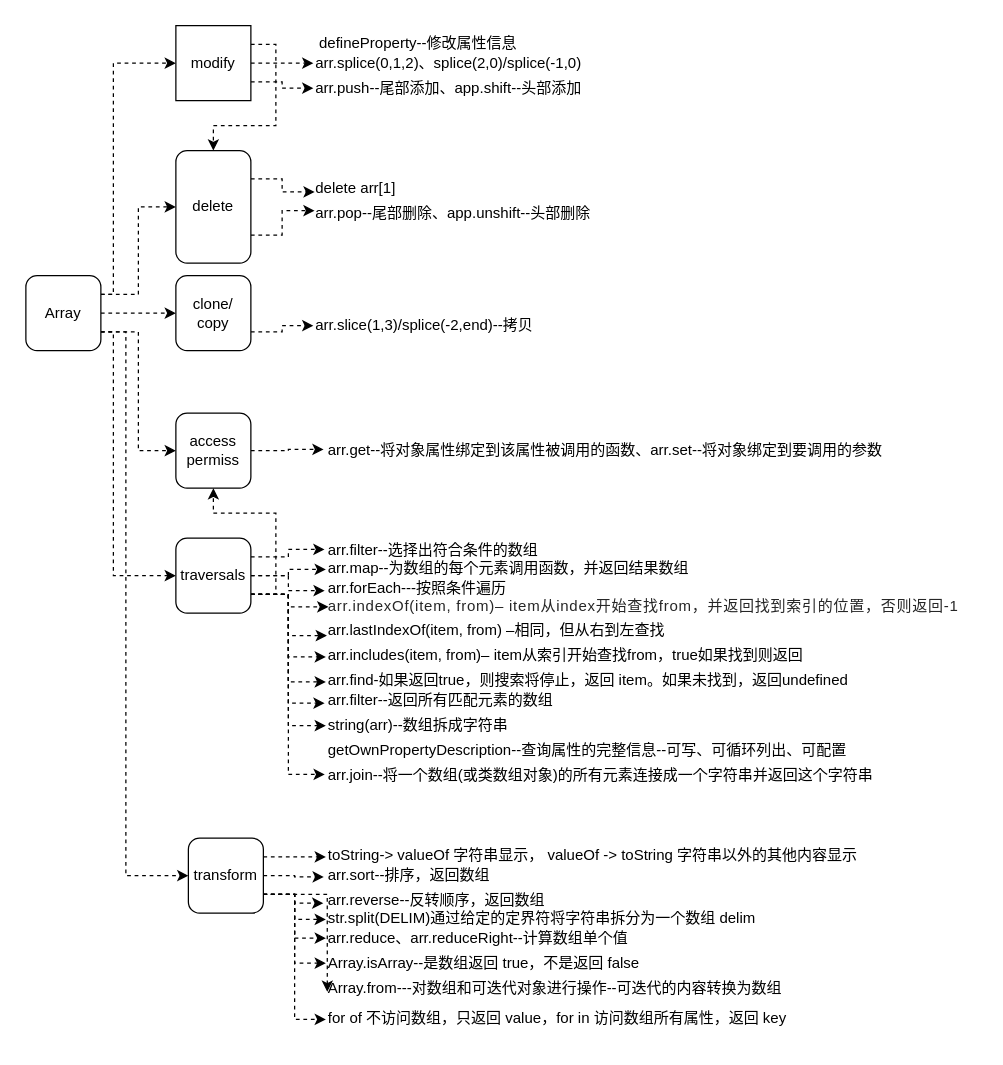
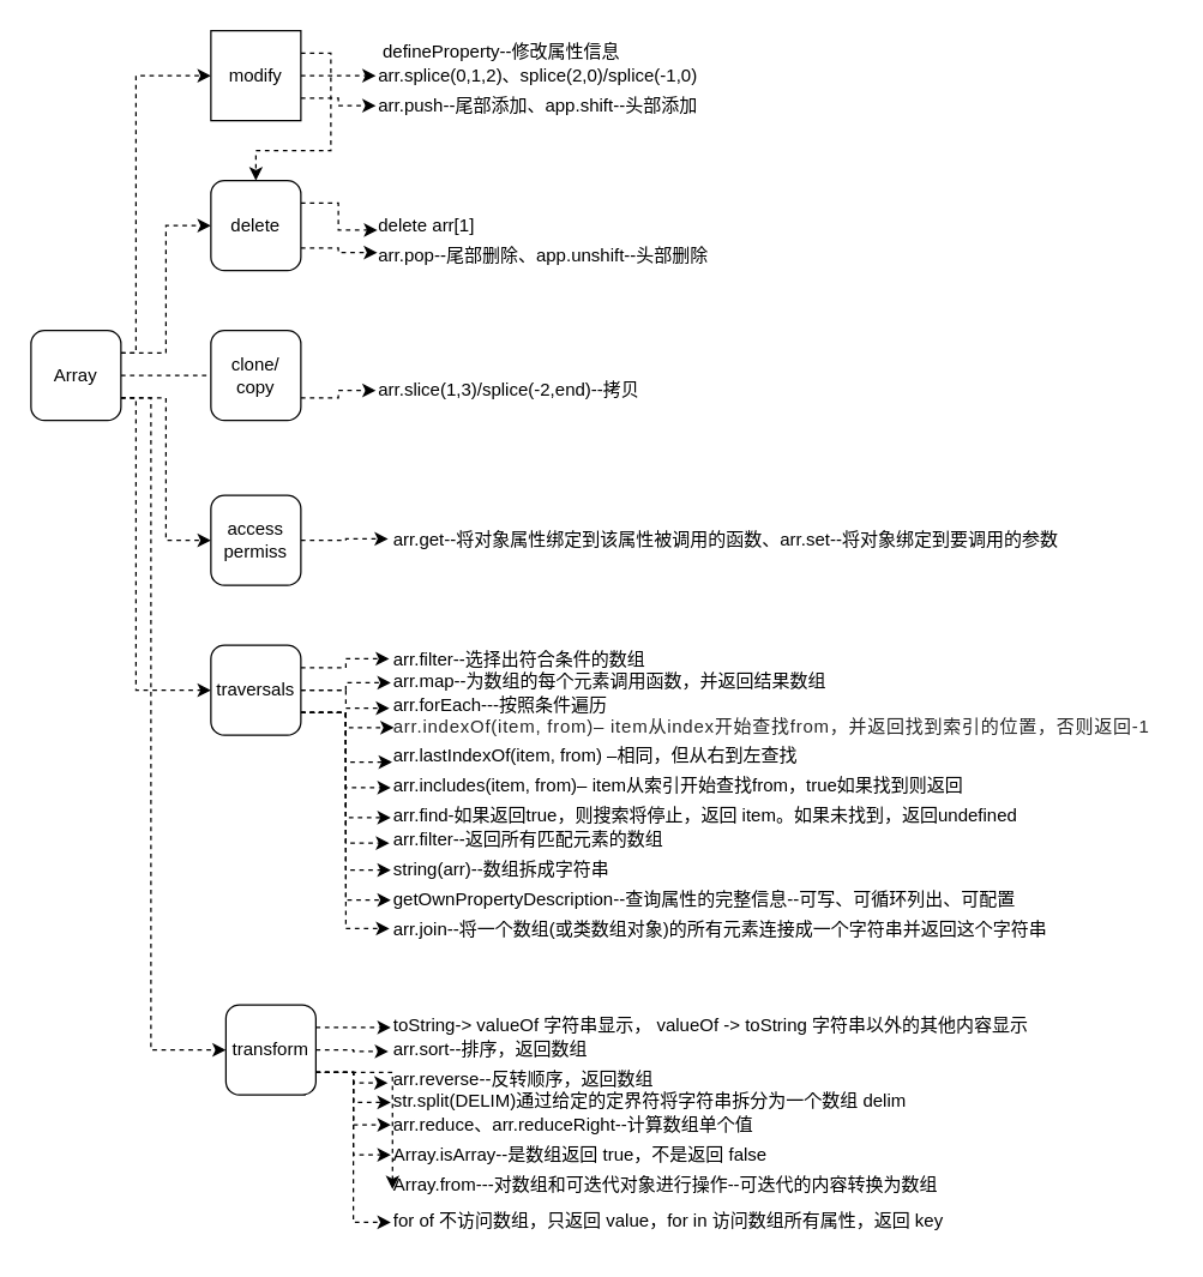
  <mxCell id="0" />
  <mxCell id="1" parent="0" />
  <mxCell id="2" style="edgeStyle=orthogonalEdgeStyle;rounded=0;orthogonalLoop=1;jettySize=auto;html=1;exitX=1;exitY=0.25;exitDx=0;exitDy=0;entryX=0;entryY=0.5;entryDx=0;entryDy=0;dashed=1;" parent="1" source="8" target="12" edge="1"><mxGeometry relative="1" as="geometry"><Array as="points"><mxPoint x="90" y="235" /><mxPoint x="90" y="50" /></Array></mxGeometry></mxCell>
  <mxCell id="3" style="edgeStyle=orthogonalEdgeStyle;rounded=0;orthogonalLoop=1;jettySize=auto;html=1;exitX=1;exitY=0.25;exitDx=0;exitDy=0;entryX=0;entryY=0.5;entryDx=0;entryDy=0;dashed=1;" parent="1" source="8" target="17" edge="1"><mxGeometry relative="1" as="geometry" /></mxCell>
- <mxCell id="4" style="edgeStyle=orthogonalEdgeStyle;rounded=0;orthogonalLoop=1;jettySize=auto;html=1;exitX=1;exitY=0.5;exitDx=0;exitDy=0;entryX=0;entryY=0.5;entryDx=0;entryDy=0;dashed=1;" parent="1" source="8" target="14" edge="1"><mxGeometry relative="1" as="geometry" /></mxCell>
+ <mxCell id="4" style="edgeStyle=orthogonalEdgeStyle;rounded=0;orthogonalLoop=1;jettySize=auto;html=1;exitX=1;exitY=0.5;exitDx=0;exitDy=0;entryX=0;entryY=0.5;entryDx=0;entryDy=0;dashed=1;endArrow=none;" parent="1" source="8" target="14" edge="1"><mxGeometry relative="1" as="geometry" /></mxCell>
  <mxCell id="5" style="edgeStyle=orthogonalEdgeStyle;rounded=0;orthogonalLoop=1;jettySize=auto;html=1;exitX=1;exitY=0.75;exitDx=0;exitDy=0;entryX=0;entryY=0.5;entryDx=0;entryDy=0;dashed=1;" parent="1" source="8" target="19" edge="1"><mxGeometry relative="1" as="geometry" /></mxCell>
  <mxCell id="6" style="edgeStyle=orthogonalEdgeStyle;rounded=0;orthogonalLoop=1;jettySize=auto;html=1;exitX=1;exitY=0.75;exitDx=0;exitDy=0;entryX=0;entryY=0.5;entryDx=0;entryDy=0;dashed=1;" parent="1" source="8" target="34" edge="1"><mxGeometry relative="1" as="geometry"><Array as="points"><mxPoint x="90" y="265" /><mxPoint x="90" y="460" /></Array></mxGeometry></mxCell>
  <mxCell id="7" style="edgeStyle=orthogonalEdgeStyle;rounded=0;orthogonalLoop=1;jettySize=auto;html=1;exitX=1;exitY=0.75;exitDx=0;exitDy=0;entryX=0;entryY=0.5;entryDx=0;entryDy=0;dashed=1;" parent="1" source="8" target="49" edge="1"><mxGeometry relative="1" as="geometry"><Array as="points"><mxPoint x="100" y="265" /><mxPoint x="100" y="700" /></Array></mxGeometry></mxCell>
  <mxCell id="8" value="Array" style="rounded=1;whiteSpace=wrap;html=1;" parent="1" vertex="1"><mxGeometry x="20" y="220" width="60" height="60" as="geometry" /></mxCell>
  <mxCell id="9" style="edgeStyle=orthogonalEdgeStyle;rounded=0;orthogonalLoop=1;jettySize=auto;html=1;exitX=1;exitY=0.5;exitDx=0;exitDy=0;dashed=1;" parent="1" source="12" target="21" edge="1"><mxGeometry relative="1" as="geometry" /></mxCell>
  <mxCell id="10" style="edgeStyle=orthogonalEdgeStyle;rounded=0;orthogonalLoop=1;jettySize=auto;html=1;exitX=1;exitY=0.75;exitDx=0;exitDy=0;dashed=1;" parent="1" source="12" target="57" edge="1"><mxGeometry relative="1" as="geometry" /></mxCell>
  <mxCell id="11" style="edgeStyle=orthogonalEdgeStyle;rounded=0;orthogonalLoop=1;jettySize=auto;html=1;exitX=1;exitY=0.25;exitDx=0;exitDy=0;dashed=1;" parent="1" source="12" target="17" edge="1"><mxGeometry relative="1" as="geometry" /></mxCell>
  <mxCell id="12" value="modify" style="whiteSpace=wrap;html=1;rounded=0;" parent="1" vertex="1"><mxGeometry x="140" y="20" width="60" height="60" as="geometry" /></mxCell>
  <mxCell id="13" style="edgeStyle=orthogonalEdgeStyle;rounded=0;orthogonalLoop=1;jettySize=auto;html=1;exitX=1;exitY=0.75;exitDx=0;exitDy=0;dashed=1;" parent="1" source="14" target="22" edge="1"><mxGeometry relative="1" as="geometry" /></mxCell>
  <mxCell id="14" value="clone/&lt;br&gt;copy" style="rounded=1;whiteSpace=wrap;html=1;" parent="1" vertex="1"><mxGeometry x="140" y="220" width="60" height="60" as="geometry" /></mxCell>
  <mxCell id="15" style="edgeStyle=orthogonalEdgeStyle;rounded=0;orthogonalLoop=1;jettySize=auto;html=1;exitX=1;exitY=0.25;exitDx=0;exitDy=0;entryX=0.013;entryY=0.65;entryDx=0;entryDy=0;entryPerimeter=0;dashed=1;" parent="1" source="17" target="20" edge="1"><mxGeometry relative="1" as="geometry" /></mxCell>
  <mxCell id="16" style="edgeStyle=orthogonalEdgeStyle;rounded=0;orthogonalLoop=1;jettySize=auto;html=1;exitX=1;exitY=0.75;exitDx=0;exitDy=0;entryX=0.004;entryY=0.4;entryDx=0;entryDy=0;entryPerimeter=0;dashed=1;" parent="1" source="17" target="56" edge="1"><mxGeometry relative="1" as="geometry" /></mxCell>
- <mxCell id="17" value="delete" style="rounded=1;whiteSpace=wrap;html=1;" parent="1" vertex="1"><mxGeometry x="140" y="120" width="60" height="90" as="geometry" /></mxCell>
+ <mxCell id="17" value="delete" style="rounded=1;whiteSpace=wrap;html=1;" parent="1" vertex="1"><mxGeometry x="140" y="120" width="60" height="60" as="geometry" /></mxCell>
  <mxCell id="18" style="edgeStyle=orthogonalEdgeStyle;rounded=0;orthogonalLoop=1;jettySize=auto;html=1;exitX=1;exitY=0.5;exitDx=0;exitDy=0;entryX=-0.004;entryY=0.45;entryDx=0;entryDy=0;entryPerimeter=0;dashed=1;" parent="1" source="19" target="62" edge="1"><mxGeometry relative="1" as="geometry" /></mxCell>
  <mxCell id="19" value="access&lt;br&gt;permiss" style="rounded=1;whiteSpace=wrap;html=1;" parent="1" vertex="1"><mxGeometry x="140" y="330" width="60" height="60" as="geometry" /></mxCell>
  <mxCell id="20" value="delete arr[1]" style="text;html=1;resizable=0;points=[];autosize=1;align=left;verticalAlign=top;spacingTop=-4;" parent="1" vertex="1"><mxGeometry x="250" y="140" width="80" height="20" as="geometry" /></mxCell>
  <mxCell id="21" value="arr.splice(0,1,2)、splice(2,0)/splice(-1,0)" style="text;html=1;resizable=0;points=[];autosize=1;align=left;verticalAlign=top;spacingTop=-4;" parent="1" vertex="1"><mxGeometry x="250" y="40" width="230" height="20" as="geometry" /></mxCell>
  <mxCell id="22" value="arr.slice(1,3)/splice(-2,end)--拷贝" style="text;html=1;resizable=0;points=[];autosize=1;align=left;verticalAlign=top;spacingTop=-4;" parent="1" vertex="1"><mxGeometry x="250" y="250" width="190" height="20" as="geometry" /></mxCell>
  <mxCell id="23" style="edgeStyle=orthogonalEdgeStyle;rounded=0;orthogonalLoop=1;jettySize=auto;html=1;exitX=1;exitY=0.5;exitDx=0;exitDy=0;entryX=-0.006;entryY=0.6;entryDx=0;entryDy=0;entryPerimeter=0;dashed=1;" parent="1" source="34" target="35" edge="1"><mxGeometry relative="1" as="geometry" /></mxCell>
  <mxCell id="24" style="edgeStyle=orthogonalEdgeStyle;rounded=0;orthogonalLoop=1;jettySize=auto;html=1;exitX=1;exitY=0.75;exitDx=0;exitDy=0;entryX=0.007;entryY=-0.167;entryDx=0;entryDy=0;entryPerimeter=0;dashed=1;" parent="1" source="34" target="37" edge="1"><mxGeometry relative="1" as="geometry" /></mxCell>
  <mxCell id="25" style="edgeStyle=orthogonalEdgeStyle;rounded=0;orthogonalLoop=1;jettySize=auto;html=1;exitX=1;exitY=0.75;exitDx=0;exitDy=0;entryX=0.002;entryY=-0.067;entryDx=0;entryDy=0;entryPerimeter=0;dashed=1;" parent="1" source="34" target="38" edge="1"><mxGeometry relative="1" as="geometry" /></mxCell>
  <mxCell id="26" style="edgeStyle=orthogonalEdgeStyle;rounded=0;orthogonalLoop=1;jettySize=auto;html=1;exitX=1;exitY=0.75;exitDx=0;exitDy=0;entryX=0;entryY=0.5;entryDx=0;entryDy=0;dashed=1;" parent="1" source="34" target="38" edge="1"><mxGeometry relative="1" as="geometry" /></mxCell>
  <mxCell id="27" style="edgeStyle=orthogonalEdgeStyle;rounded=0;orthogonalLoop=1;jettySize=auto;html=1;exitX=1;exitY=0.75;exitDx=0;exitDy=0;entryX=0;entryY=0.5;entryDx=0;entryDy=0;dashed=1;" parent="1" source="34" target="39" edge="1"><mxGeometry relative="1" as="geometry" /></mxCell>
  <mxCell id="28" style="edgeStyle=orthogonalEdgeStyle;rounded=0;orthogonalLoop=1;jettySize=auto;html=1;exitX=1;exitY=0.75;exitDx=0;exitDy=0;entryX=-0.005;entryY=0.6;entryDx=0;entryDy=0;entryPerimeter=0;dashed=1;" parent="1" source="34" target="40" edge="1"><mxGeometry relative="1" as="geometry" /></mxCell>
  <mxCell id="29" style="edgeStyle=orthogonalEdgeStyle;rounded=0;orthogonalLoop=1;jettySize=auto;html=1;exitX=1;exitY=0.5;exitDx=0;exitDy=0;entryX=0;entryY=0.5;entryDx=0;entryDy=0;dashed=1;" parent="1" source="34" target="50" edge="1"><mxGeometry relative="1" as="geometry" /></mxCell>
  <mxCell id="30" style="edgeStyle=orthogonalEdgeStyle;rounded=0;orthogonalLoop=1;jettySize=auto;html=1;exitX=1;exitY=0.75;exitDx=0;exitDy=0;entryX=0;entryY=0.5;entryDx=0;entryDy=0;entryPerimeter=0;dashed=1;" parent="1" source="34" target="60" edge="1"><mxGeometry relative="1" as="geometry" /></mxCell>
  <mxCell id="31" style="edgeStyle=orthogonalEdgeStyle;rounded=0;orthogonalLoop=1;jettySize=auto;html=1;exitX=1;exitY=0.25;exitDx=0;exitDy=0;entryX=-0.006;entryY=0.45;entryDx=0;entryDy=0;entryPerimeter=0;dashed=1;" parent="1" source="34" target="61" edge="1"><mxGeometry relative="1" as="geometry" /></mxCell>
- <mxCell id="32" style="edgeStyle=orthogonalEdgeStyle;rounded=0;orthogonalLoop=1;jettySize=auto;html=1;exitX=1;exitY=0.75;exitDx=0;exitDy=0;dashed=1;" parent="1" source="34" target="19" edge="1"><mxGeometry relative="1" as="geometry" /></mxCell>
+ <mxCell id="32" style="edgeStyle=orthogonalEdgeStyle;rounded=0;orthogonalLoop=1;jettySize=auto;html=1;exitX=1;exitY=0.75;exitDx=0;exitDy=0;entryX=0;entryY=0.5;entryDx=0;entryDy=0;entryPerimeter=0;dashed=1;" parent="1" source="34" target="64" edge="1"><mxGeometry relative="1" as="geometry" /></mxCell>
  <mxCell id="33" style="edgeStyle=orthogonalEdgeStyle;rounded=0;orthogonalLoop=1;jettySize=auto;html=1;exitX=1;exitY=0.75;exitDx=0;exitDy=0;entryX=-0.002;entryY=0.45;entryDx=0;entryDy=0;entryPerimeter=0;dashed=1;" parent="1" source="34" target="66" edge="1"><mxGeometry relative="1" as="geometry" /></mxCell>
  <mxCell id="34" value="traversals" style="rounded=1;whiteSpace=wrap;html=1;" parent="1" vertex="1"><mxGeometry x="140" y="430" width="60" height="60" as="geometry" /></mxCell>
  <mxCell id="35" value="arr.forEach---按照条件遍历" style="text;html=1;resizable=0;points=[];autosize=1;align=left;verticalAlign=top;spacingTop=-4;" parent="1" vertex="1"><mxGeometry x="260" y="460" width="160" height="20" as="geometry" /></mxCell>
  <mxCell id="36" value="&lt;span style=&quot;color: rgb(38 , 38 , 38) ; line-height: 24px ; letter-spacing: 0.05em ; outline-style: none ; overflow-wrap: break-word&quot;&gt;&lt;font style=&quot;font-size: 12px&quot;&gt;arr.indexOf(item, from)–&amp;nbsp;item从index开始查找from，并返回找到索引的位置，否则返回-1&lt;/font&gt;&lt;/span&gt;" style="text;html=1;resizable=0;points=[];autosize=1;align=left;verticalAlign=top;spacingTop=-4;" parent="1" vertex="1"><mxGeometry x="260" y="470" width="520" height="30" as="geometry" /></mxCell>
  <mxCell id="37" value="arr.lastIndexOf(item, from) –相同，但从右到左查找" style="text;html=1;" parent="1" vertex="1"><mxGeometry x="260" y="490" width="290" height="30" as="geometry" /></mxCell>
  <mxCell id="38" value="arr.includes(item, from)– item从索引开始查找from，true如果找到则返回" style="text;html=1;" parent="1" vertex="1"><mxGeometry x="260" y="510" width="410" height="30" as="geometry" /></mxCell>
  <mxCell id="39" value="arr.find-如果返回true，则搜索将停止，返回 item。如果未找到，返回undefined" style="text;html=1;" parent="1" vertex="1"><mxGeometry x="260" y="530" width="410" height="30" as="geometry" /></mxCell>
  <mxCell id="40" value="arr.filter--返回所有匹配元素的数组" style="text;html=1;resizable=0;points=[];autosize=1;align=left;verticalAlign=top;spacingTop=-4;" parent="1" vertex="1"><mxGeometry x="260" y="550" width="200" height="20" as="geometry" /></mxCell>
  <mxCell id="41" style="edgeStyle=orthogonalEdgeStyle;rounded=0;orthogonalLoop=1;jettySize=auto;html=1;exitX=1;exitY=0.5;exitDx=0;exitDy=0;entryX=-0.012;entryY=0.55;entryDx=0;entryDy=0;entryPerimeter=0;dashed=1;" parent="1" source="49" target="51" edge="1"><mxGeometry relative="1" as="geometry" /></mxCell>
  <mxCell id="42" style="edgeStyle=orthogonalEdgeStyle;rounded=0;orthogonalLoop=1;jettySize=auto;html=1;exitX=1;exitY=0.75;exitDx=0;exitDy=0;entryX=-0.007;entryY=0.067;entryDx=0;entryDy=0;entryPerimeter=0;dashed=1;" parent="1" source="49" target="53" edge="1"><mxGeometry relative="1" as="geometry" /></mxCell>
  <mxCell id="43" style="edgeStyle=orthogonalEdgeStyle;rounded=0;orthogonalLoop=1;jettySize=auto;html=1;exitX=1;exitY=0.75;exitDx=0;exitDy=0;entryX=0;entryY=0.5;entryDx=0;entryDy=0;dashed=1;" parent="1" source="49" target="53" edge="1"><mxGeometry relative="1" as="geometry" /></mxCell>
  <mxCell id="44" style="edgeStyle=orthogonalEdgeStyle;rounded=0;orthogonalLoop=1;jettySize=auto;html=1;exitX=1;exitY=0.75;exitDx=0;exitDy=0;entryX=0;entryY=0.5;entryDx=0;entryDy=0;entryPerimeter=0;dashed=1;" parent="1" source="49" target="54" edge="1"><mxGeometry relative="1" as="geometry" /></mxCell>
  <mxCell id="45" style="edgeStyle=orthogonalEdgeStyle;rounded=0;orthogonalLoop=1;jettySize=auto;html=1;exitX=1;exitY=0.75;exitDx=0;exitDy=0;entryX=0;entryY=0.5;entryDx=0;entryDy=0;entryPerimeter=0;dashed=1;" parent="1" source="49" target="55" edge="1"><mxGeometry relative="1" as="geometry" /></mxCell>
  <mxCell id="46" style="edgeStyle=orthogonalEdgeStyle;rounded=0;orthogonalLoop=1;jettySize=auto;html=1;exitX=1;exitY=0.75;exitDx=0;exitDy=0;entryX=0.003;entryY=0.65;entryDx=0;entryDy=0;entryPerimeter=0;dashed=1;" parent="1" source="49" target="58" edge="1"><mxGeometry relative="1" as="geometry" /></mxCell>
  <mxCell id="47" style="edgeStyle=orthogonalEdgeStyle;rounded=0;orthogonalLoop=1;jettySize=auto;html=1;exitX=1;exitY=0.75;exitDx=0;exitDy=0;entryX=0;entryY=0.5;entryDx=0;entryDy=0;dashed=1;" parent="1" source="49" target="59" edge="1"><mxGeometry relative="1" as="geometry" /></mxCell>
  <mxCell id="48" style="edgeStyle=orthogonalEdgeStyle;rounded=0;orthogonalLoop=1;jettySize=auto;html=1;exitX=1;exitY=0.25;exitDx=0;exitDy=0;entryX=0;entryY=0.5;entryDx=0;entryDy=0;dashed=1;" parent="1" source="49" edge="1"><mxGeometry relative="1" as="geometry"><mxPoint x="260" y="685" as="targetPoint" /></mxGeometry></mxCell>
  <mxCell id="49" value="transform" style="rounded=1;whiteSpace=wrap;html=1;" parent="1" vertex="1"><mxGeometry x="150" y="670" width="60" height="60" as="geometry" /></mxCell>
  <mxCell id="50" value="arr.map--为数组的每个元素调用函数，并返回结果数组" style="text;html=1;" parent="1" vertex="1"><mxGeometry x="260" y="440" width="270" height="30" as="geometry" /></mxCell>
  <mxCell id="51" value="arr.sort--排序，返回数组" style="text;html=1;resizable=0;points=[];autosize=1;align=left;verticalAlign=top;spacingTop=-4;" parent="1" vertex="1"><mxGeometry x="260" y="690" width="140" height="20" as="geometry" /></mxCell>
  <mxCell id="52" value="arr.reverse--反转顺序，返回数组" style="text;html=1;resizable=0;points=[];autosize=1;align=left;verticalAlign=top;spacingTop=-4;" parent="1" vertex="1"><mxGeometry x="260" y="710" width="190" height="20" as="geometry" /></mxCell>
  <mxCell id="53" value="str.split(DELIM)通过给定的定界符将字符串拆分为一个数组 delim" style="text;html=1;" parent="1" vertex="1"><mxGeometry x="260" y="720" width="290" height="30" as="geometry" /></mxCell>
  <mxCell id="54" value="arr.reduce、arr.reduceRight--计算数组单个值" style="text;html=1;resizable=0;points=[];autosize=1;align=left;verticalAlign=top;spacingTop=-4;" parent="1" vertex="1"><mxGeometry x="260" y="740" width="260" height="20" as="geometry" /></mxCell>
  <mxCell id="55" value="Array.isArray--是数组返回 true，不是返回 false" style="text;html=1;resizable=0;points=[];autosize=1;align=left;verticalAlign=top;spacingTop=-4;" parent="1" vertex="1"><mxGeometry x="260" y="760" width="260" height="20" as="geometry" /></mxCell>
  <mxCell id="56" value="arr.pop--尾部删除、app.unshift--头部删除" style="text;html=1;resizable=0;points=[];autosize=1;align=left;verticalAlign=top;spacingTop=-4;" parent="1" vertex="1"><mxGeometry x="250" y="160" width="240" height="20" as="geometry" /></mxCell>
  <mxCell id="57" value="arr.push--尾部添加、app.shift--头部添加" style="text;html=1;resizable=0;points=[];autosize=1;align=left;verticalAlign=top;spacingTop=-4;" parent="1" vertex="1"><mxGeometry x="250" y="60" width="230" height="20" as="geometry" /></mxCell>
  <mxCell id="58" value="Array.from---对数组和可迭代对象进行操作--可迭代的内容转换为数组" style="text;html=1;resizable=0;points=[];autosize=1;align=left;verticalAlign=top;spacingTop=-4;" parent="1" vertex="1"><mxGeometry x="260" y="780" width="380" height="20" as="geometry" /></mxCell>
  <mxCell id="59" value="for of 不访问数组，只返回 value，for in 访问数组所有属性，返回 key" style="text;html=1;" parent="1" vertex="1"><mxGeometry x="260" y="800" width="390" height="30" as="geometry" /></mxCell>
  <mxCell id="60" value="string(arr)--数组拆成字符串" style="text;html=1;resizable=0;points=[];autosize=1;align=left;verticalAlign=top;spacingTop=-4;" parent="1" vertex="1"><mxGeometry x="260" y="570" width="160" height="20" as="geometry" /></mxCell>
  <mxCell id="61" value="arr.filter--选择出符合条件的数组" style="text;html=1;resizable=0;points=[];autosize=1;align=left;verticalAlign=top;spacingTop=-4;" parent="1" vertex="1"><mxGeometry x="260" y="430" width="180" height="20" as="geometry" /></mxCell>
  <mxCell id="62" value="arr.get--将对象属性绑定到该属性被调用的函数、arr.set--将对象绑定到要调用的参数" style="text;html=1;resizable=0;points=[];autosize=1;align=left;verticalAlign=top;spacingTop=-4;" parent="1" vertex="1"><mxGeometry x="260" y="350" width="460" height="20" as="geometry" /></mxCell>
  <mxCell id="63" value="toString-&gt; valueOf 字符串显示， valueOf -&gt; toString 字符串以外的其他内容显示" style="text;html=1;" parent="1" vertex="1"><mxGeometry x="260" y="670" width="450" height="30" as="geometry" /></mxCell>
  <mxCell id="64" value="getOwnPropertyDescription--查询属性的完整信息--可写、可循环列出、可配置" style="text;html=1;resizable=0;points=[];autosize=1;align=left;verticalAlign=top;spacingTop=-4;" parent="1" vertex="1"><mxGeometry x="260" y="590" width="430" height="20" as="geometry" /></mxCell>
  <mxCell id="65" value="defineProperty--修改属性信息" style="text;html=1;resizable=0;points=[];autosize=1;align=left;verticalAlign=top;spacingTop=-4;" parent="1" vertex="1"><mxGeometry x="253" y="24" width="170" height="20" as="geometry" /></mxCell>
  <mxCell id="66" value="arr.join--将一个数组(或类数组对象)的所有元素连接成一个字符串并返回这个字符串" style="text;html=1;resizable=0;points=[];autosize=1;align=left;verticalAlign=top;spacingTop=-4;" parent="1" vertex="1"><mxGeometry x="260" y="610" width="450" height="20" as="geometry" /></mxCell>
